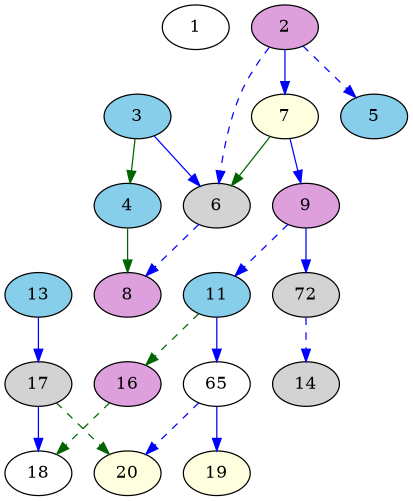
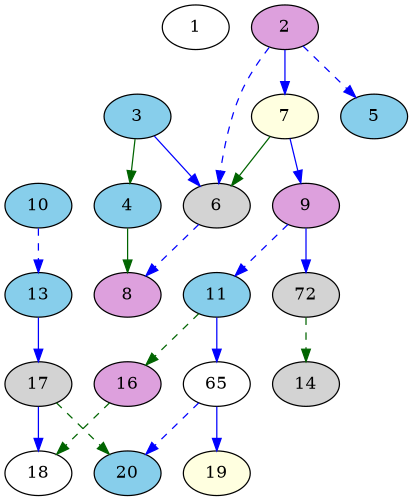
  digraph {
    node [alpha=0.01 fillcolor=skyblue style=filled]
    edge [color=blue style=solid]
    1 [alpha=0.15 expect_size=39225344 fillcolor=white]
    2 [alpha=0.02 expect_size=5805056 fillcolor=plum]
    5 [expect_size=10652672]
    6 [alpha=0.19 expect_size=10476544 fillcolor=lightgrey]
    7 [alpha=0.12 expect_size=21417984 fillcolor=lightyellow]
    8 [expect_size=12258304 fillcolor=plum]
    9 [expect_size=44284928 fillcolor=plum]
    11 [expect_size=25451520]
    n9 [alpha=0.08 expect_size=12667904 fillcolor=lightgrey label=72]
+   10 [alpha=0.00 expect_size=33532928]
    13 [alpha=0.13 expect_size=16211968]
    3 [alpha=0.10 expect_size=5826560]
    4 [alpha=0.08 expect_size=32744448]
    n14 [alpha=0.04 expect_size=10624000 fillcolor=white label=65]
    16 [alpha=0.03 expect_size=12451840 fillcolor=plum]
    14 [alpha=0.13 expect_size=39126016 fillcolor=lightgrey]
    17 [alpha=0.14 expect_size=10819584 fillcolor=lightgrey]
    19 [alpha=0.16 expect_size=43497472 fillcolor=lightyellow]
-   20 [alpha=0.03 expect_size=44887040 fillcolor=lightyellow]
+   20 [alpha=0.03 expect_size=44887040]
    18 [alpha=0.07 expect_size=40267776 fillcolor=white]
    2 -> 5 [style=dashed]
    2 -> 6 [style=dashed]
    2 -> 7
    6 -> 8 [style=dashed]
    7 -> 6 [color=darkgreen]
    7 -> 9
    9 -> 11 [style=dashed]
    9 -> n9
    11 -> n14
    11 -> 16 [color=darkgreen style=dashed]
-   n9 -> 14 [style=dashed]
+   n9 -> 14 [color=darkgreen style=dashed]
+   10 -> 13 [style=dashed]
    13 -> 17
    3 -> 6
    3 -> 4 [color=darkgreen]
    4 -> 8 [color=darkgreen]
    n14 -> 19
    n14 -> 20 [style=dashed]
    16 -> 18 [color=darkgreen style=dashed]
    17 -> 20 [color=darkgreen style=dashed]
    17 -> 18
  }
